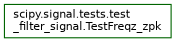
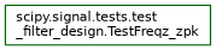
  digraph {
    rankdir=LR
-   n1 [color=darkgreen fillcolor=white fontname=Helvetica fontsize=10 height=0.2 label="scipy.signal.tests.test\l_filter_signal.TestFreqz_zpk" shape=box style=filled width=0.4]
+   n1 [color=darkgreen fillcolor=white fontname=Helvetica fontsize=10 height=0.2 label="scipy.signal.tests.test\l_filter_design.TestFreqz_zpk" shape=box style=filled width=0.4]
  }
